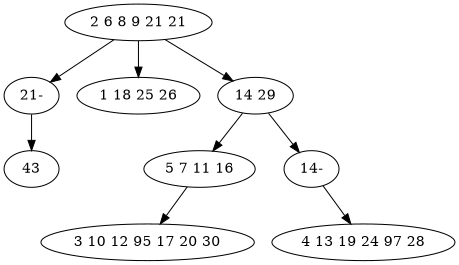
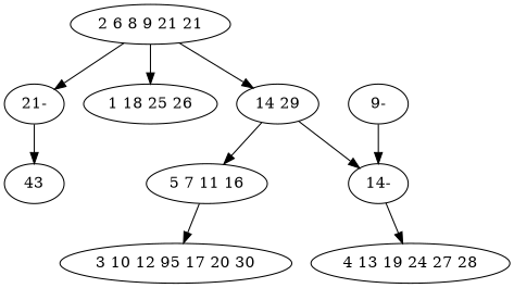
  digraph {
    n1 [label="2 6 8 9 21 21"]
    n2 [label="21-"]
    n3 [label="1 18 25 26"]
    n4 [label="14 29"]
    n5 [label=43]
    n6 [label="5 7 11 16"]
    n7 [label="14-"]
    n8 [label="3 10 12 95 17 20 30"]
-   n10 [label="4 13 19 24 97 28"]
+   n9 [label="9-"]
+   n10 [label="4 13 19 24 27 28"]
    n1 -> n2
    n1 -> n3
    n1 -> n4
    n2 -> n5
    n4 -> n6
    n4 -> n7
    n6 -> n8
    n7 -> n10
+   n9 -> n7
  }
